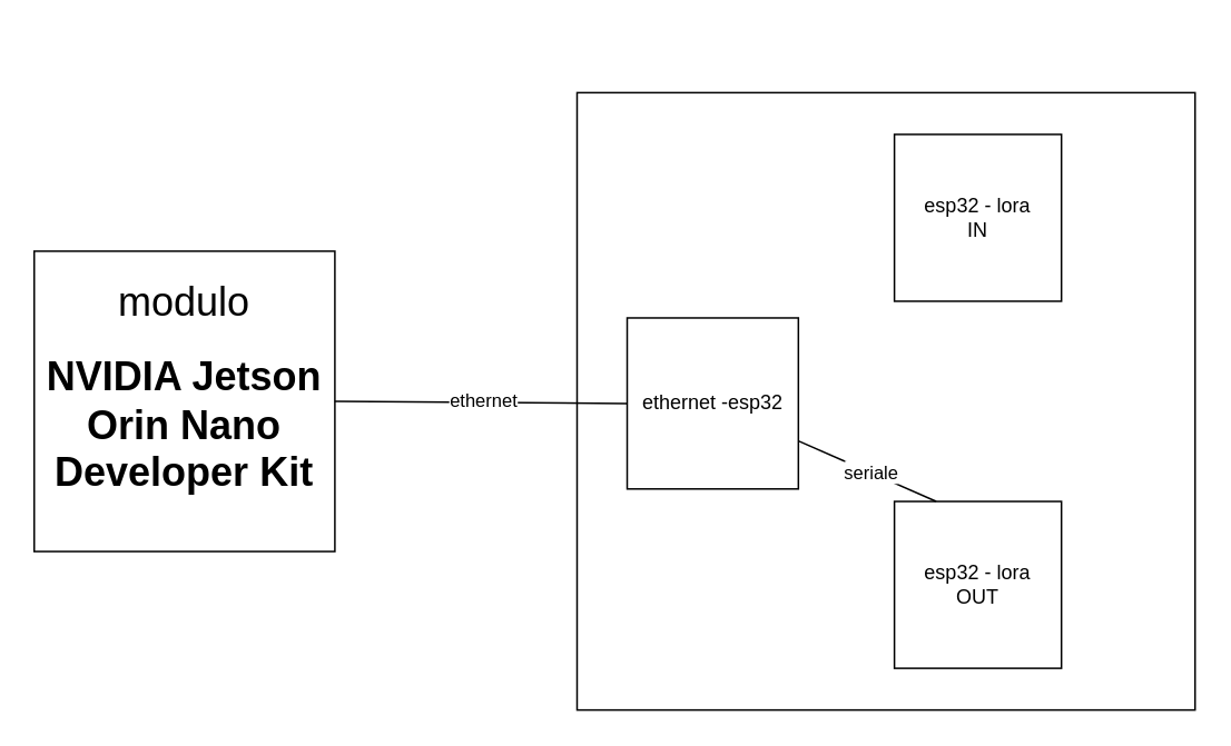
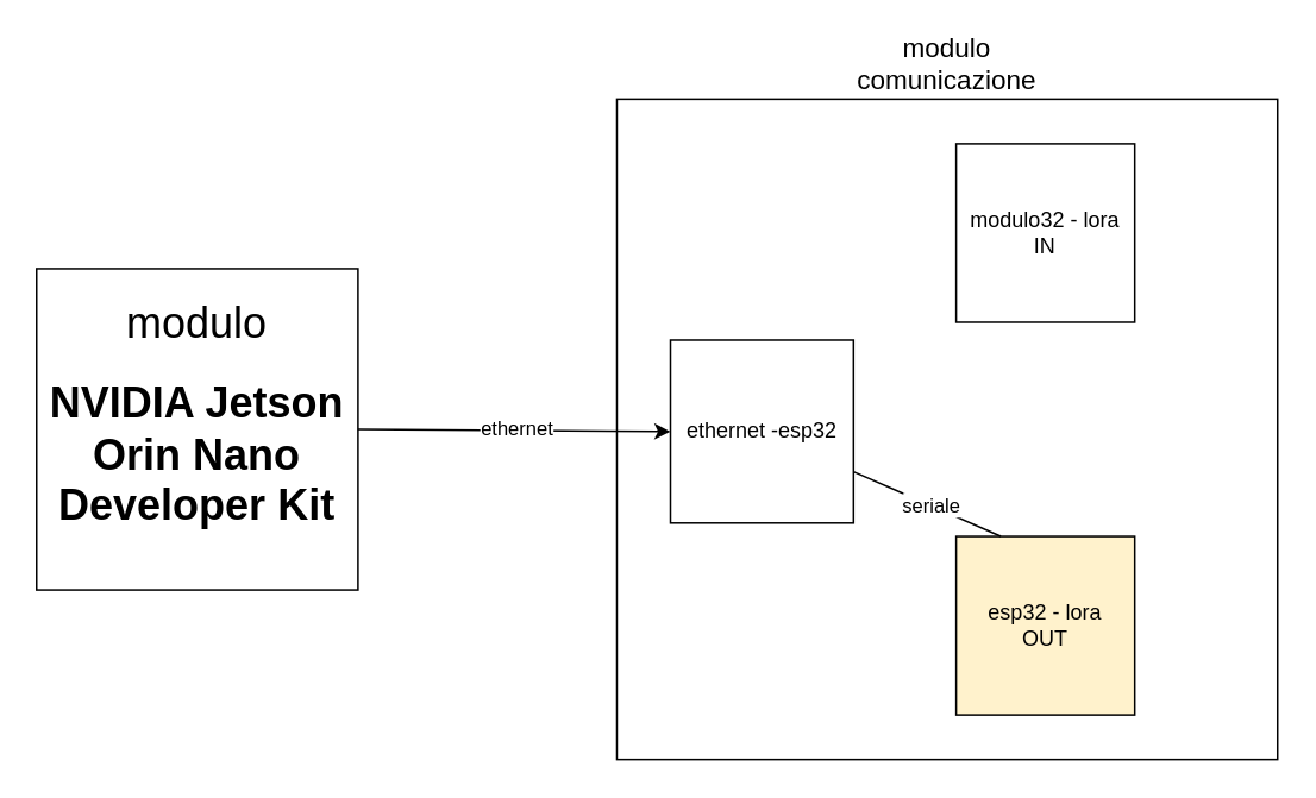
  <mxCell id="0" />
  <mxCell id="1" parent="0" />
  <mxCell id="2" value="&lt;font style=&quot;font-size: 24px;&quot;&gt;modulo &lt;br&gt;&lt;/font&gt;&lt;h1 style=&quot;font-size: 24px;&quot; class=&quot;product-summary-name-without-seo Product-Summary-Name ng-star-inserted&quot;&gt;&lt;font style=&quot;font-size: 24px;&quot;&gt;&lt;span class=&quot;product-summary-name--Original&quot;&gt; NVIDIA Jetson Orin Nano Developer Kit&lt;/span&gt;&lt;/font&gt;&lt;/h1&gt;" style="whiteSpace=wrap;html=1;aspect=fixed;" vertex="1" parent="1"><mxGeometry x="20" y="150" width="180" height="180" as="geometry" /></mxCell>
  <mxCell id="3" value="" style="whiteSpace=wrap;html=1;aspect=fixed;" vertex="1" parent="1"><mxGeometry x="345" y="55" width="370" height="370" as="geometry" /></mxCell>
- <mxCell id="4" value="&lt;div&gt;esp32 - lora &lt;br&gt;&lt;/div&gt;&lt;div&gt;IN&lt;br&gt;&lt;/div&gt;" style="whiteSpace=wrap;html=1;aspect=fixed;" vertex="1" parent="1"><mxGeometry x="535" y="80" width="100" height="100" as="geometry" /></mxCell>
+ <mxCell id="4" value="&lt;div&gt;modulo32 - lora &lt;br&gt;&lt;/div&gt;&lt;div&gt;IN&lt;br&gt;&lt;/div&gt;" style="whiteSpace=wrap;html=1;aspect=fixed;" vertex="1" parent="1"><mxGeometry x="535" y="80" width="100" height="100" as="geometry" /></mxCell>
  <mxCell id="5" value="ethernet -esp32" style="whiteSpace=wrap;html=1;aspect=fixed;" vertex="1" parent="1"><mxGeometry x="375" y="190" width="102.5" height="102.5" as="geometry" /></mxCell>
- <mxCell id="6" value="&lt;div&gt;esp32 - lora&lt;/div&gt;&lt;div&gt;OUT&lt;br&gt;&lt;/div&gt;" style="whiteSpace=wrap;html=1;aspect=fixed;" vertex="1" parent="1"><mxGeometry x="535" y="300" width="100" height="100" as="geometry" /></mxCell>
- <mxCell id="8" value="" style="endArrow=none;html=1;rounded=0;exitX=1;exitY=0.5;exitDx=0;exitDy=0;entryX=0;entryY=0.5;entryDx=0;entryDy=0;" edge="1" parent="1" source="2" target="5"><mxGeometry relative="1" as="geometry"><mxPoint x="290" y="250" as="sourcePoint" /><mxPoint x="390" y="250" as="targetPoint" /></mxGeometry></mxCell>
+ <mxCell id="6" value="&lt;div&gt;esp32 - lora&lt;/div&gt;&lt;div&gt;OUT&lt;br&gt;&lt;/div&gt;" style="whiteSpace=wrap;html=1;aspect=fixed;fillColor=#fff2cc;" vertex="1" parent="1"><mxGeometry x="535" y="300" width="100" height="100" as="geometry" /></mxCell>
+ <mxCell id="7" value="&lt;font style=&quot;font-size: 15px;&quot;&gt;modulo comunicazione&lt;/font&gt;" style="text;html=1;align=center;verticalAlign=middle;whiteSpace=wrap;rounded=0;strokeWidth=7;" vertex="1" parent="1"><mxGeometry x="500" y="20" width="60" height="30" as="geometry" /></mxCell>
+ <mxCell id="8" value="" style="endArrow=classic;html=1;rounded=0;exitX=1;exitY=0.5;exitDx=0;exitDy=0;entryX=0;entryY=0.5;entryDx=0;entryDy=0;" edge="1" parent="1" source="2" target="5"><mxGeometry relative="1" as="geometry"><mxPoint x="290" y="250" as="sourcePoint" /><mxPoint x="390" y="250" as="targetPoint" /></mxGeometry></mxCell>
  <mxCell id="9" value="Label" style="edgeLabel;resizable=0;html=1;;align=center;verticalAlign=middle;" connectable="0" vertex="1" parent="8"><mxGeometry relative="1" as="geometry" /></mxCell>
  <mxCell id="10" value="Text" style="edgeLabel;html=1;align=center;verticalAlign=middle;resizable=0;points=[];" vertex="1" connectable="0" parent="8"><mxGeometry x="0.006" y="2" relative="1" as="geometry"><mxPoint as="offset" /></mxGeometry></mxCell>
  <mxCell id="11" value="ethernet" style="edgeLabel;html=1;align=center;verticalAlign=middle;resizable=0;points=[];" vertex="1" connectable="0" parent="8"><mxGeometry x="0.001" y="1" relative="1" as="geometry"><mxPoint as="offset" /></mxGeometry></mxCell>
  <mxCell id="12" value="" style="endArrow=none;html=1;rounded=0;entryX=0.25;entryY=0;entryDx=0;entryDy=0;" edge="1" parent="1" source="5" target="6"><mxGeometry relative="1" as="geometry"><mxPoint x="530" y="340" as="sourcePoint" /><mxPoint x="630" y="340" as="targetPoint" /></mxGeometry></mxCell>
  <mxCell id="13" value="Label" style="edgeLabel;resizable=0;html=1;;align=center;verticalAlign=middle;" connectable="0" vertex="1" parent="12"><mxGeometry relative="1" as="geometry" /></mxCell>
  <mxCell id="14" value="seriale" style="edgeLabel;html=1;align=center;verticalAlign=middle;resizable=0;points=[];" vertex="1" connectable="0" parent="12"><mxGeometry x="0.048" relative="1" as="geometry"><mxPoint as="offset" /></mxGeometry></mxCell>
